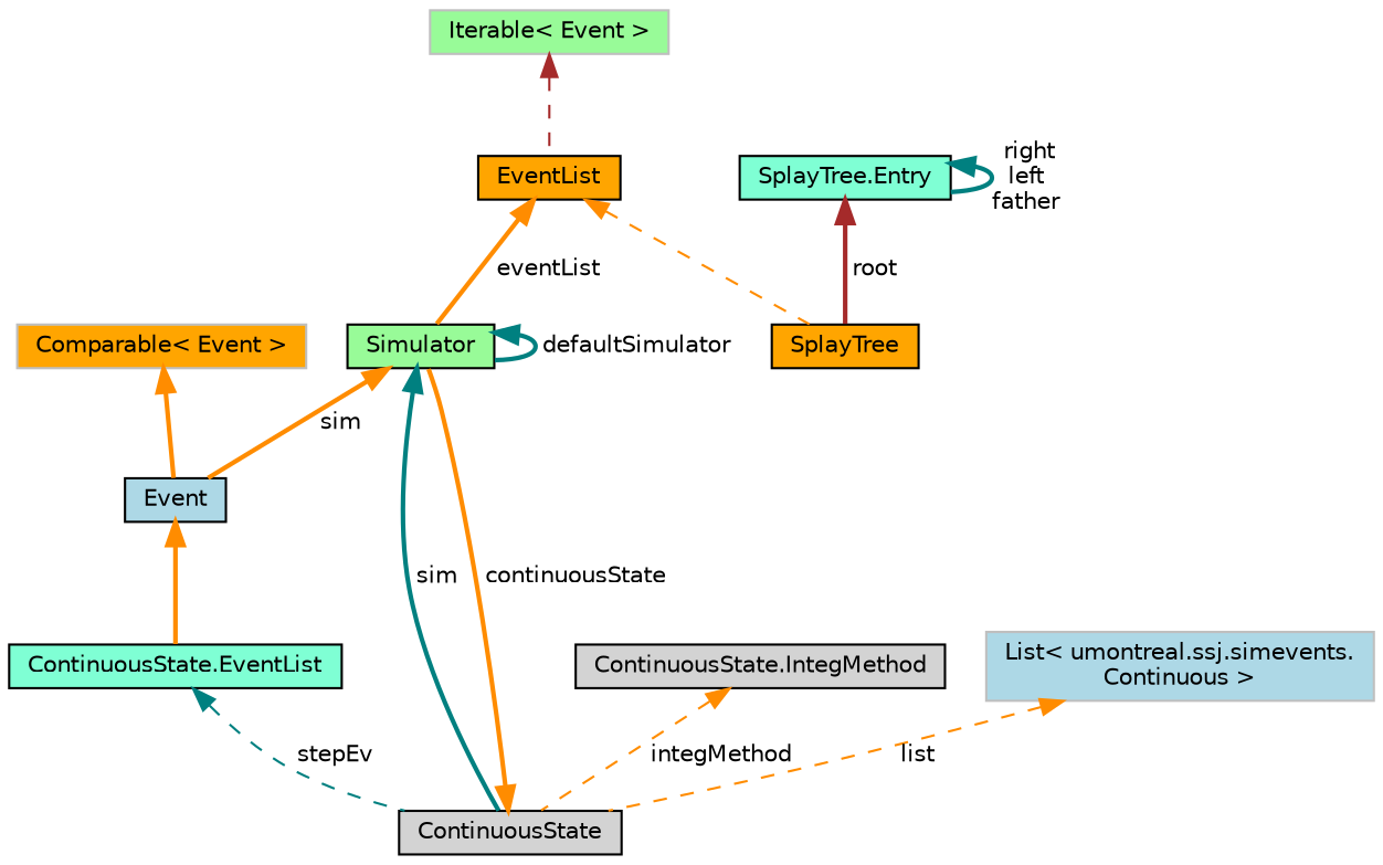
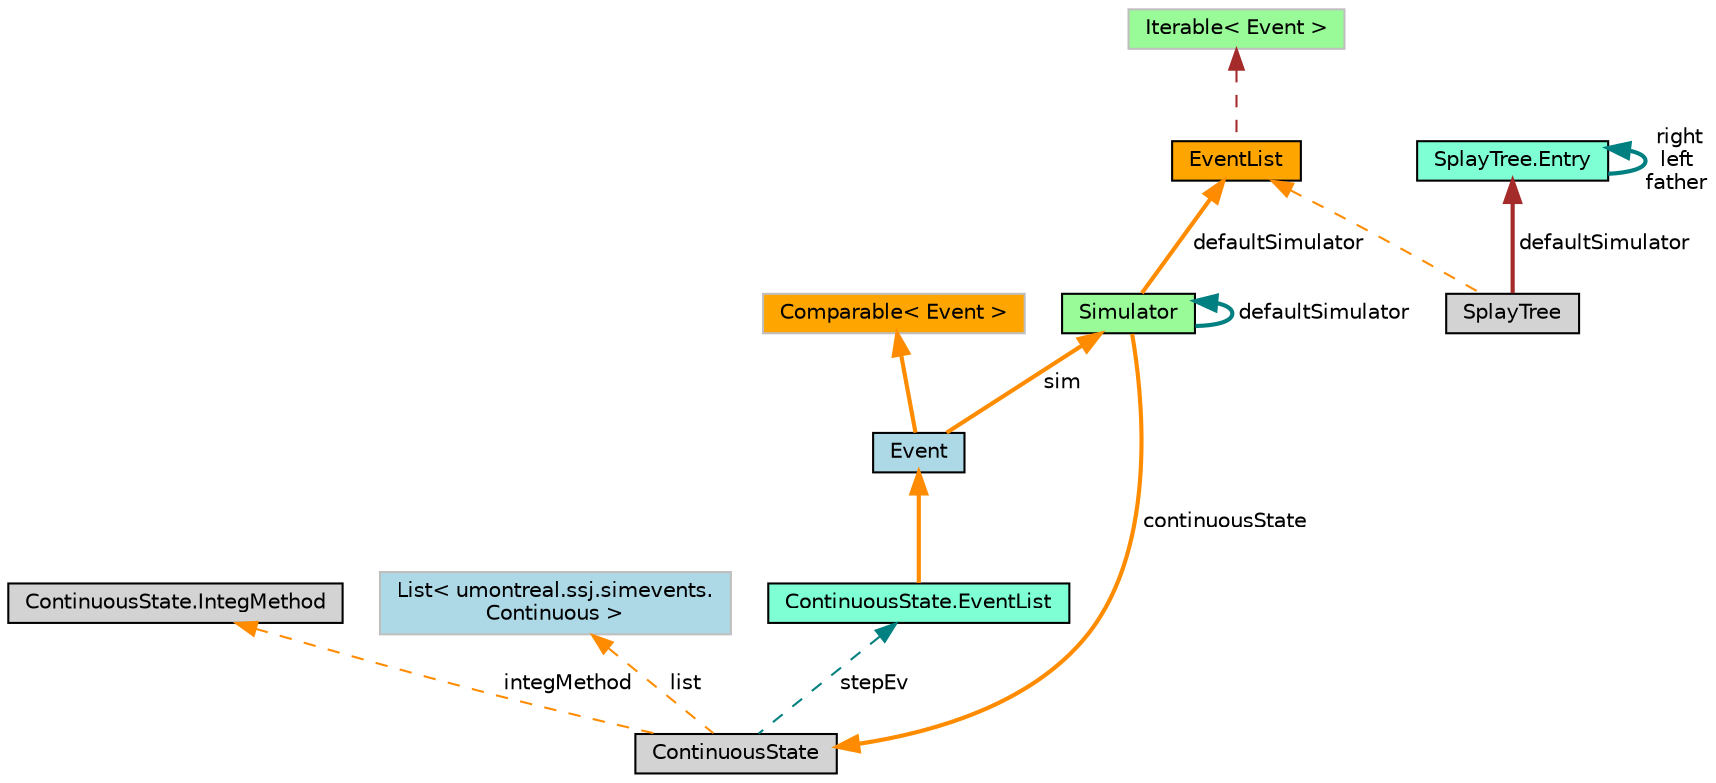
  digraph {
    rankdir=TB
    node [color=black fillcolor=orange fontname=Helvetica fontsize=10 shape=record style=filled]
    edge [color=darkorange dir=back fontname=Helvetica fontsize=10 labelfontname=Helvetica labelfontsize=10 style=bold]
-   n1 [fontcolor=black height=0.2 label=SplayTree width=0.4]
+   n1 [fillcolor=lightgrey fontcolor=black height=0.2 label=SplayTree width=0.4]
    n2 [height=0.2 label=EventList width=0.4]
    n3 [fillcolor=palegreen height=0.2 label=Simulator width=0.4]
    n4 [fillcolor=lightblue height=0.2 label=Event width=0.4]
    n5 [fillcolor=lightgrey height=0.2 label=ContinuousState width=0.4]
    n6 [color=grey75 fillcolor=palegreen height=0.2 label="Iterable\< Event \>" width=0.4]
    n7 [fillcolor=aquamarine height=0.2 label="SplayTree.Entry" width=0.4]
    n8 [fillcolor=aquamarine height=0.2 label="ContinuousState.EventList" width=0.4]
    n9 [color=grey75 height=0.2 label="Comparable\< Event \>" width=0.4]
    n10 [fillcolor=lightgrey height=0.2 label="ContinuousState.IntegMethod" width=0.4]
    n11 [color=grey75 fillcolor=lightblue height=0.2 label="List\< umontreal.ssj.simevents.\lContinuous \>" width=0.4]
    n2 -> n1 [style=dashed]
-   n2 -> n3 [label=" eventList"]
+   n2 -> n3 [label=" defaultSimulator"]
    n3 -> n3 [color=teal label=" defaultSimulator"]
    n3 -> n4 [label=" sim"]
-   n3 -> n5 [color=teal label=" sim"]
    n4 -> n8
    n5 -> n3 [label=" continuousState"]
    n6 -> n2 [color=brown style=dashed]
-   n7 -> n1 [color=brown label=" root"]
+   n7 -> n1 [color=brown label=" defaultSimulator"]
    n7 -> n7 [color=teal label=" right\nleft\nfather"]
    n8 -> n5 [color=teal label=" stepEv" style=dashed]
    n9 -> n4
    n10 -> n5 [label=" integMethod" style=dashed]
    n11 -> n5 [label=" list" style=dashed]
  }
